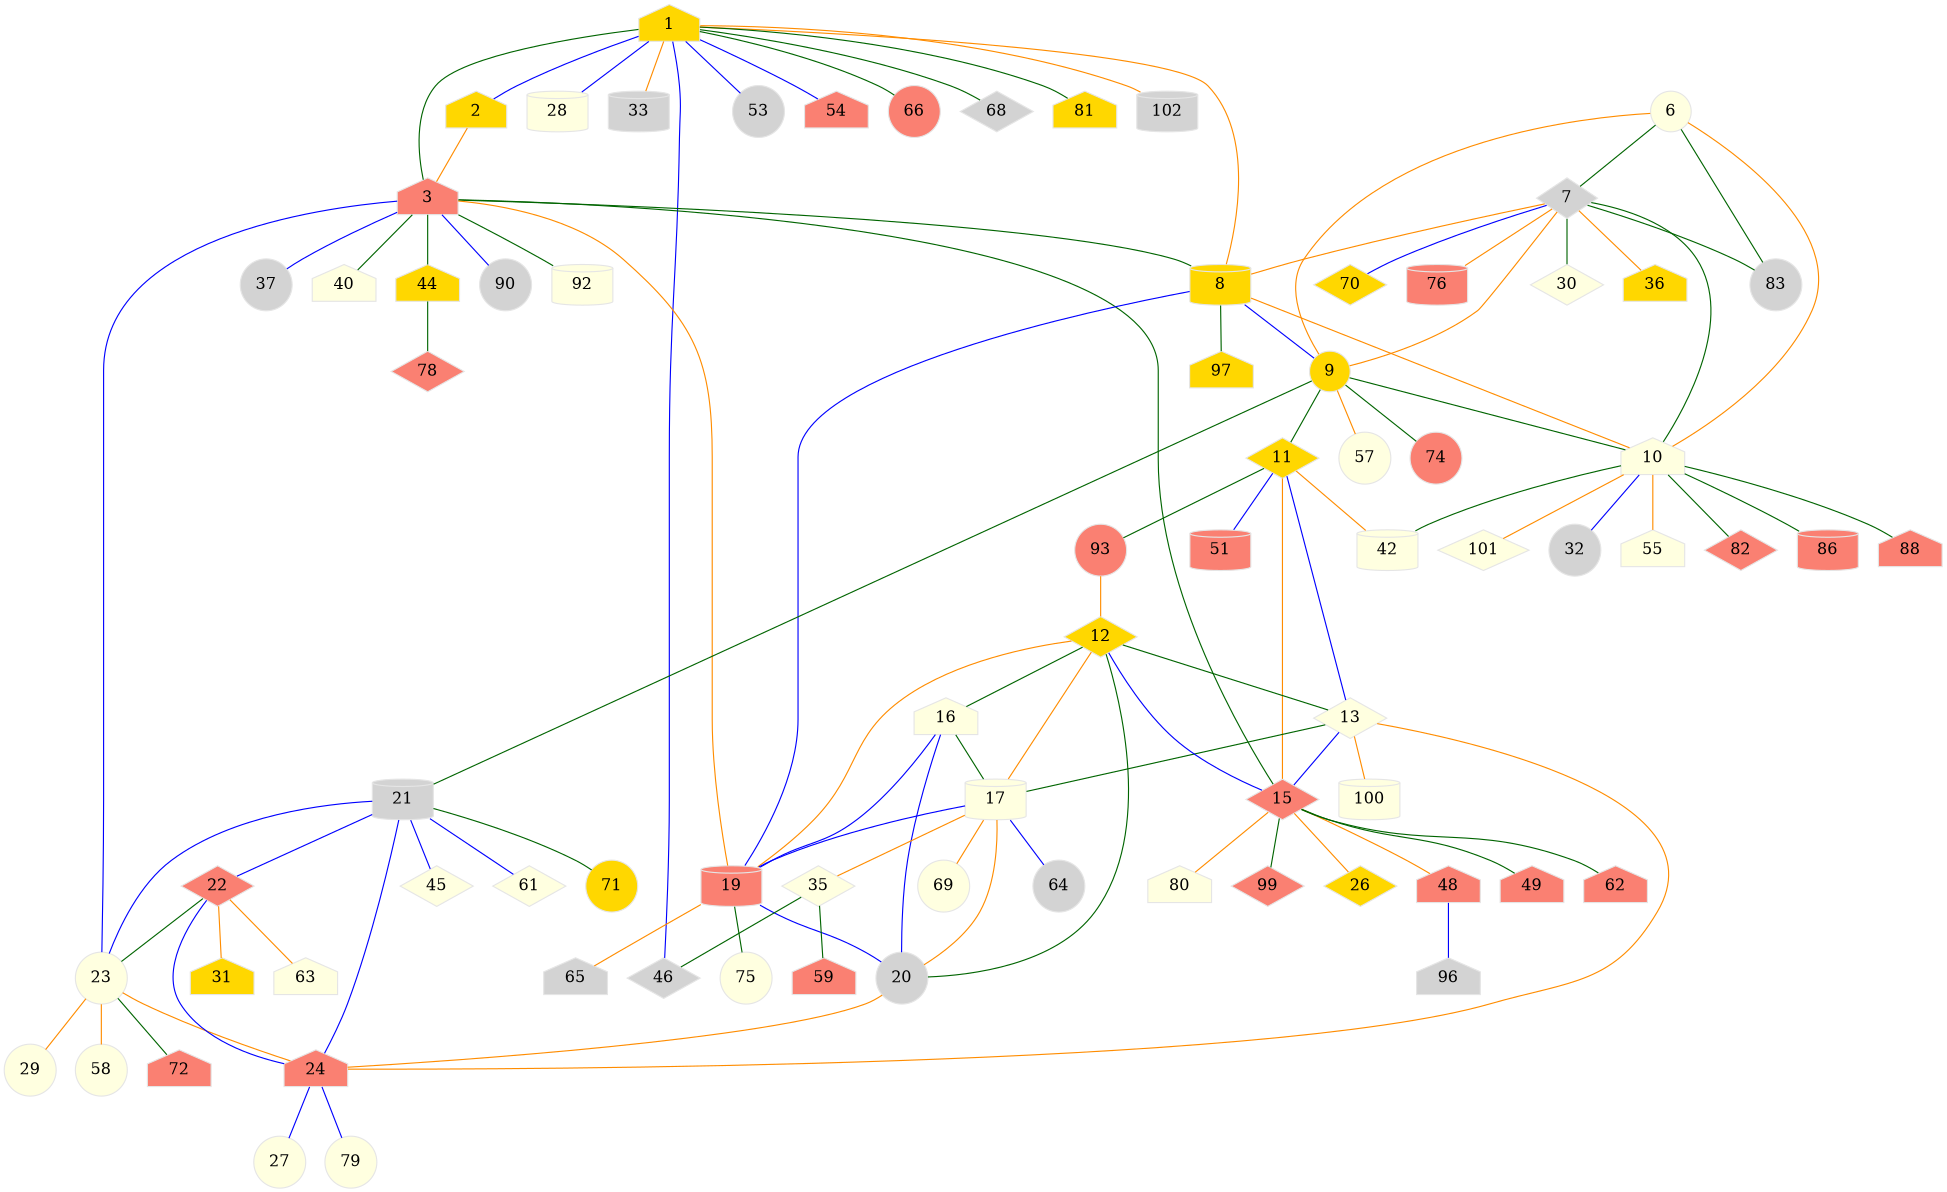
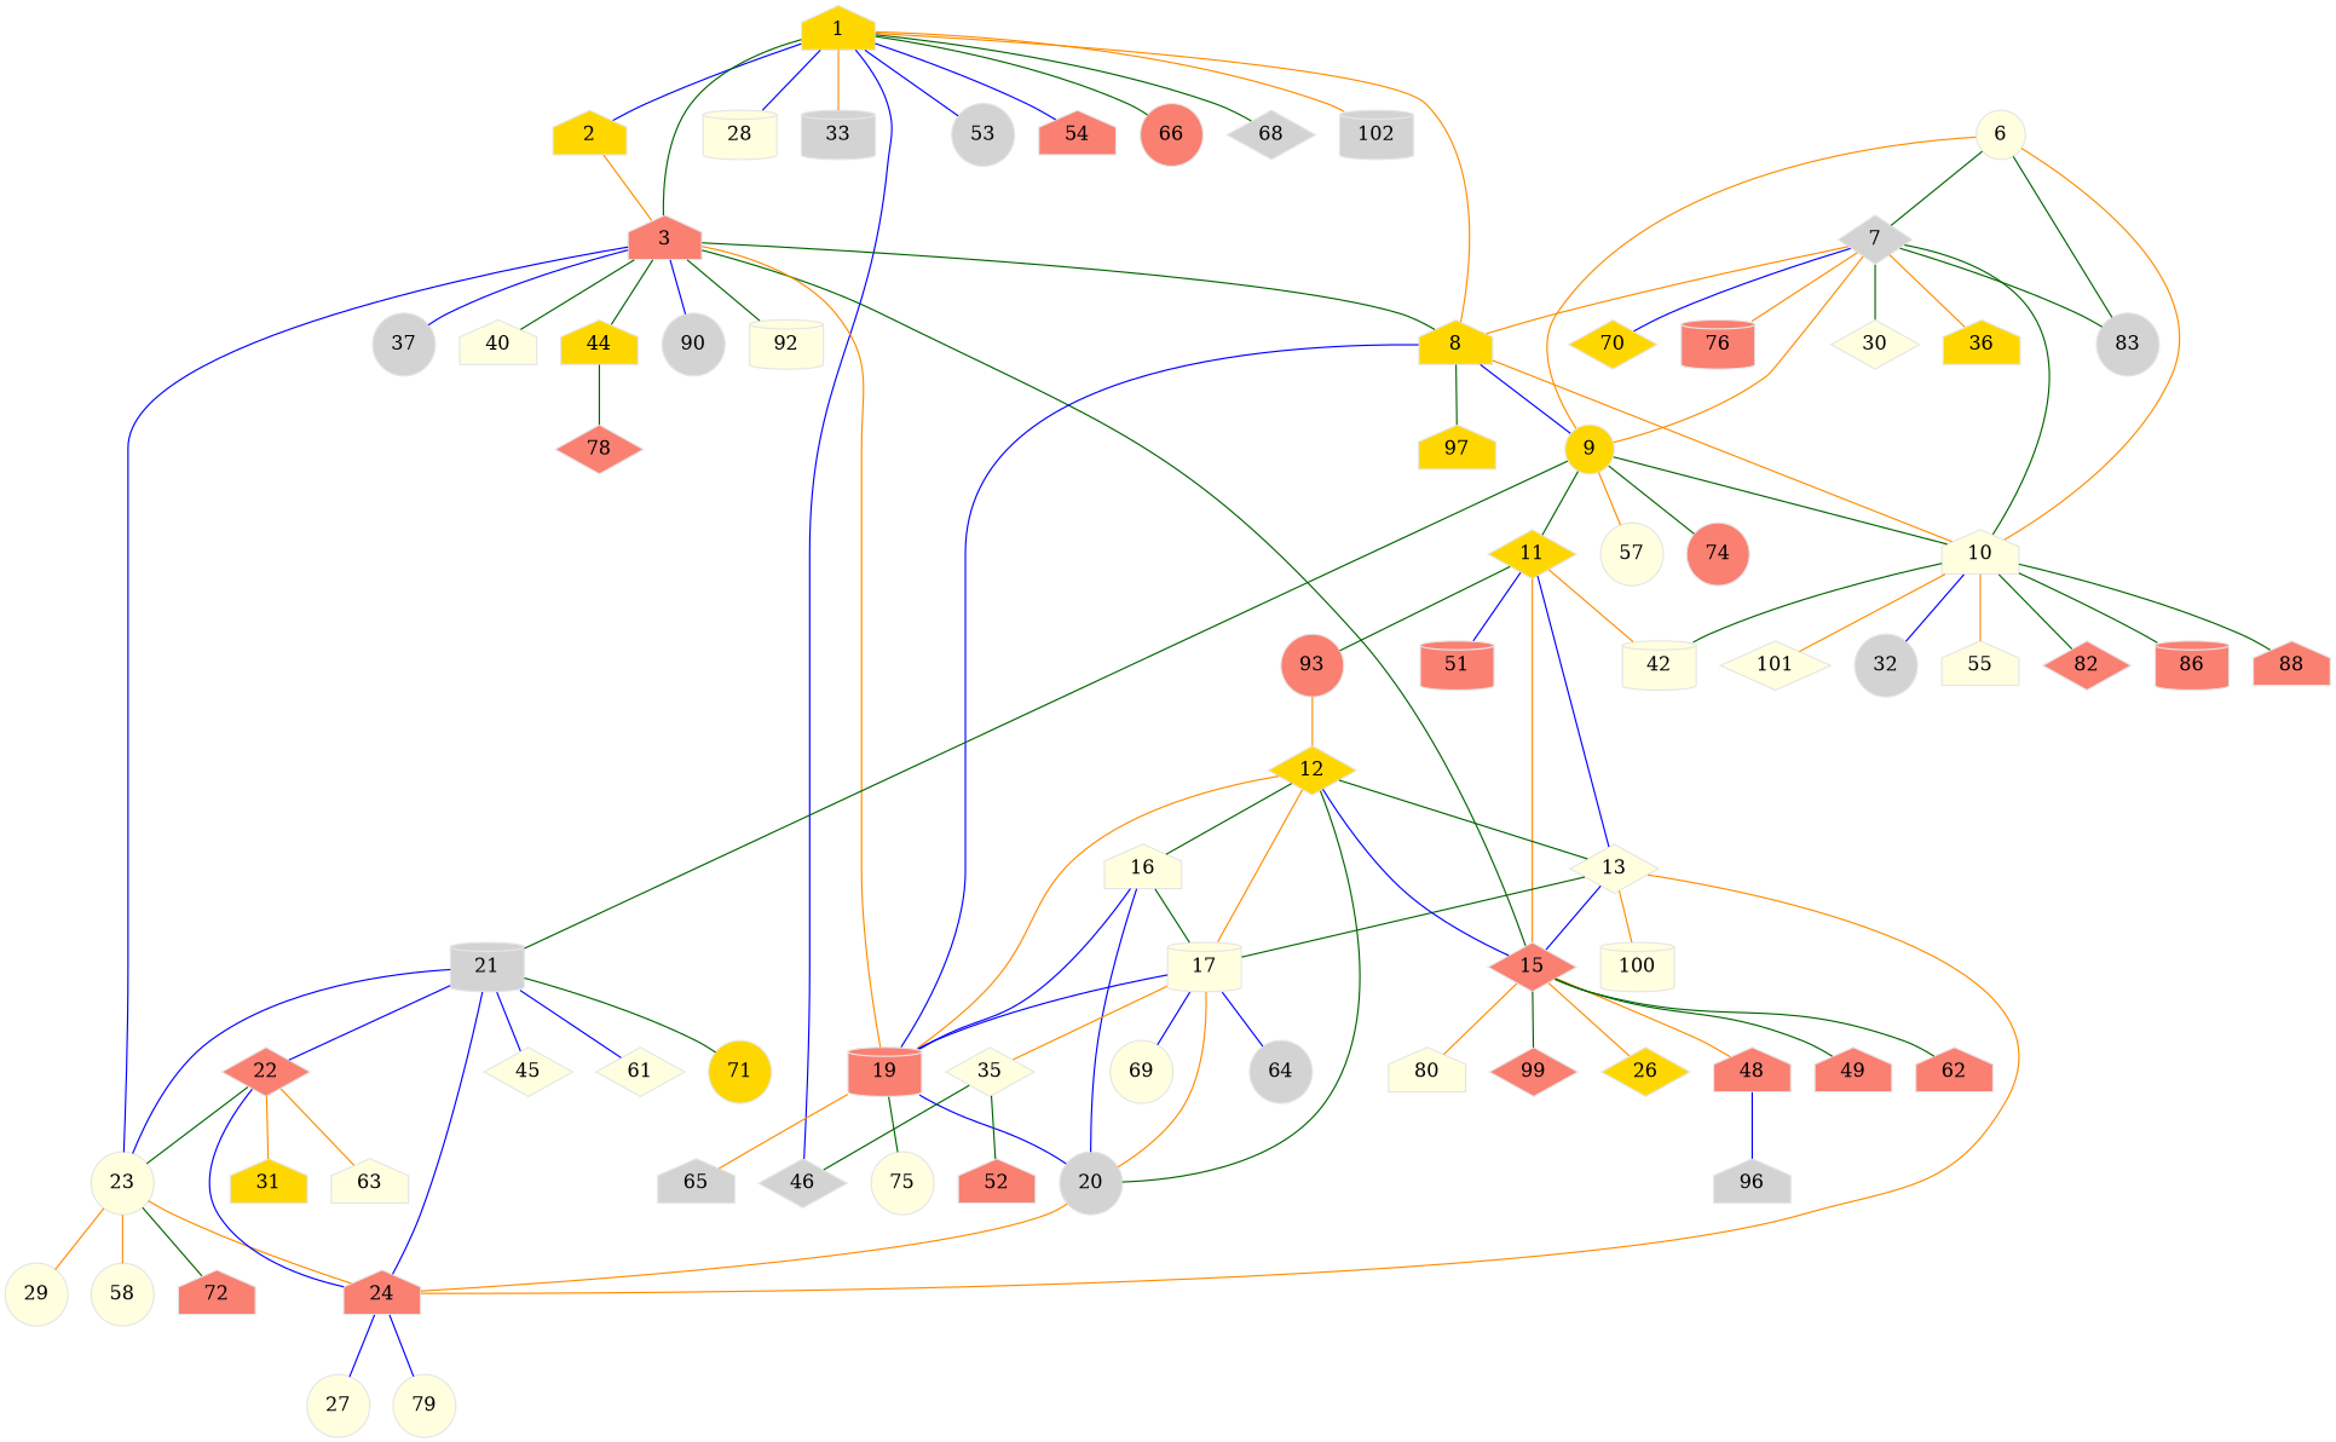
  graph {
    node [color=gray90 fillcolor=lightyellow shape=house style=filled]
    edge [color=darkgreen]
    1 [fillcolor=gold super="+4"]
    2 [fillcolor=gold]
    3 [fillcolor=salmon super="+5"]
-   8 [fillcolor=gold shape=cylinder super="+77"]
+   8 [fillcolor=gold super="+77"]
    28 [shape=cylinder]
    33 [fillcolor=lightgrey shape=cylinder]
    46 [fillcolor=lightgrey shape=diamond]
    53 [fillcolor=lightgrey shape=circle]
    54 [fillcolor=salmon]
    66 [fillcolor=salmon shape=circle]
    68 [fillcolor=lightgrey shape=diamond]
-   81 [fillcolor=gold]
    102 [fillcolor=lightgrey shape=cylinder]
    15 [fillcolor=salmon shape=diamond super="+73"]
    19 [fillcolor=salmon shape=cylinder super="+85"]
    23 [shape=circle super="+60"]
    37 [fillcolor=lightgrey shape=circle]
    40
    44 [fillcolor=gold]
    90 [fillcolor=lightgrey shape=circle]
    92 [shape=cylinder]
    9 [fillcolor=gold shape=circle super="+43"]
    10 [super="+39"]
    97 [fillcolor=gold]
    26 [fillcolor=gold shape=diamond super="+89"]
    48 [fillcolor=salmon]
    49 [fillcolor=salmon]
    62 [fillcolor=salmon]
    80
    99 [fillcolor=salmon shape=diamond]
    20 [fillcolor=lightgrey shape=circle]
    65 [fillcolor=lightgrey]
    75 [shape=circle]
    24 [fillcolor=salmon super="+25"]
    29 [shape=circle]
    58 [shape=circle super="+67"]
    72 [fillcolor=salmon]
    78 [fillcolor=salmon shape=diamond super="+95"]
    6 [shape=circle super="+98"]
    7 [fillcolor=lightgrey shape=diamond super="+41"]
    83 [fillcolor=lightgrey shape=circle]
    30 [shape=diamond]
    36 [fillcolor=gold]
    70 [fillcolor=gold shape=diamond]
    76 [fillcolor=salmon shape=cylinder]
    11 [fillcolor=gold shape=diamond super="+14"]
    21 [fillcolor=lightgrey shape=cylinder super="+50"]
    n48 [label=57 shape=circle]
    n49 [fillcolor=salmon label=74 shape=circle]
    32 [fillcolor=lightgrey shape=circle]
    42 [shape=cylinder super="+87"]
    55
    82 [fillcolor=salmon shape=diamond]
    86 [fillcolor=salmon shape=cylinder]
    88 [fillcolor=salmon]
    101 [shape=diamond]
    13 [shape=diamond super="+34"]
    51 [fillcolor=salmon shape=cylinder]
    93 [fillcolor=salmon shape=circle super="+94"]
    22 [fillcolor=salmon shape=diamond]
    45 [shape=diamond]
    61 [shape=diamond]
    71 [fillcolor=gold shape=circle]
    12 [fillcolor=gold shape=diamond super="+18"]
    16
    17 [shape=cylinder super="+57"]
    100 [shape=cylinder]
    35 [shape=diamond super="+56"]
    64 [fillcolor=lightgrey shape=circle super="+91"]
    69 [shape=circle]
    27 [shape=circle super="+38"]
    79 [shape=circle]
    96 [fillcolor=lightgrey]
-   59 [fillcolor=salmon]
+   59 [fillcolor=salmon label=52]
    31 [fillcolor=gold]
    63
    1 -- 2 [color=blue weight=2]
    1 -- 3 [weight=4]
    1 -- 8 [color=darkorange]
    1 -- 28 [color=blue]
    1 -- 33 [color=darkorange]
    1 -- 46 [color=blue]
    1 -- 53 [color=blue]
    1 -- 54 [color=blue]
    1 -- 66
    1 -- 68
-   1 -- 81
    1 -- 102 [color=darkorange]
    2 -- 3 [color=darkorange weight=2]
    3 -- 8
    3 -- 15
    3 -- 19 [color=darkorange]
    3 -- 23 [color=blue]
    3 -- 37 [color=blue]
    3 -- 40
    3 -- 44
    3 -- 90 [color=blue]
    3 -- 92
    8 -- 19 [color=blue]
    8 -- 9 [color=blue]
    8 -- 10 [color=darkorange]
    8 -- 97
    15 -- 26 [color=darkorange]
    15 -- 48 [color=darkorange]
    15 -- 49
    15 -- 62
    15 -- 80 [color=darkorange]
    15 -- 99
    19 -- 20 [color=blue]
    19 -- 65 [color=darkorange]
    19 -- 75
    23 -- 24 [color=darkorange weight=2]
    23 -- 29 [color=darkorange]
    23 -- 58 [color=darkorange]
    23 -- 72
    44 -- 78
    9 -- 10
    9 -- 11
    9 -- 21
    9 -- n48 [color=darkorange]
    9 -- n49
    10 -- 32 [color=blue]
    10 -- 42
    10 -- 55 [color=darkorange]
    10 -- 82
    10 -- 86
    10 -- 88
    10 -- 101 [color=darkorange]
    48 -- 96 [color=blue]
    20 -- 24 [color=darkorange]
    24 -- 27 [color=blue]
    24 -- 79 [color=blue]
    6 -- 9 [color=darkorange]
    6 -- 10 [color=darkorange]
    6 -- 7
    6 -- 83
    7 -- 8 [color=darkorange]
    7 -- 9 [color=darkorange]
    7 -- 10
    7 -- 83
    7 -- 30
    7 -- 36 [color=darkorange]
    7 -- 70 [color=blue]
    7 -- 76 [color=darkorange]
    11 -- 15 [color=darkorange weight=2]
    11 -- 42 [color=darkorange]
    11 -- 13 [color=blue weight=2]
    11 -- 51 [color=blue]
    11 -- 93
    21 -- 23 [color=blue]
    21 -- 24 [color=blue weight=2]
    21 -- 22 [color=blue]
    21 -- 45 [color=blue]
    21 -- 61 [color=blue]
    21 -- 71
    13 -- 15 [color=blue]
    13 -- 24 [color=darkorange]
    13 -- 17
    13 -- 100 [color=darkorange]
    93 -- 12 [color=darkorange weight=2]
    22 -- 23
    22 -- 24 [color=blue weight=2]
    22 -- 31 [color=darkorange]
    22 -- 63 [color=darkorange]
    12 -- 15 [color=blue]
    12 -- 19 [color=darkorange]
    12 -- 20
    12 -- 13
    12 -- 16
    12 -- 17 [color=darkorange]
    16 -- 19 [color=blue]
    16 -- 20 [color=blue]
    16 -- 17
    17 -- 19 [color=blue]
    17 -- 20 [color=darkorange]
    17 -- 35 [color=darkorange]
    17 -- 64 [color=blue]
-   17 -- 69 [color=darkorange]
+   17 -- 69 [color=blue]
    35 -- 46
    35 -- 59
  }
